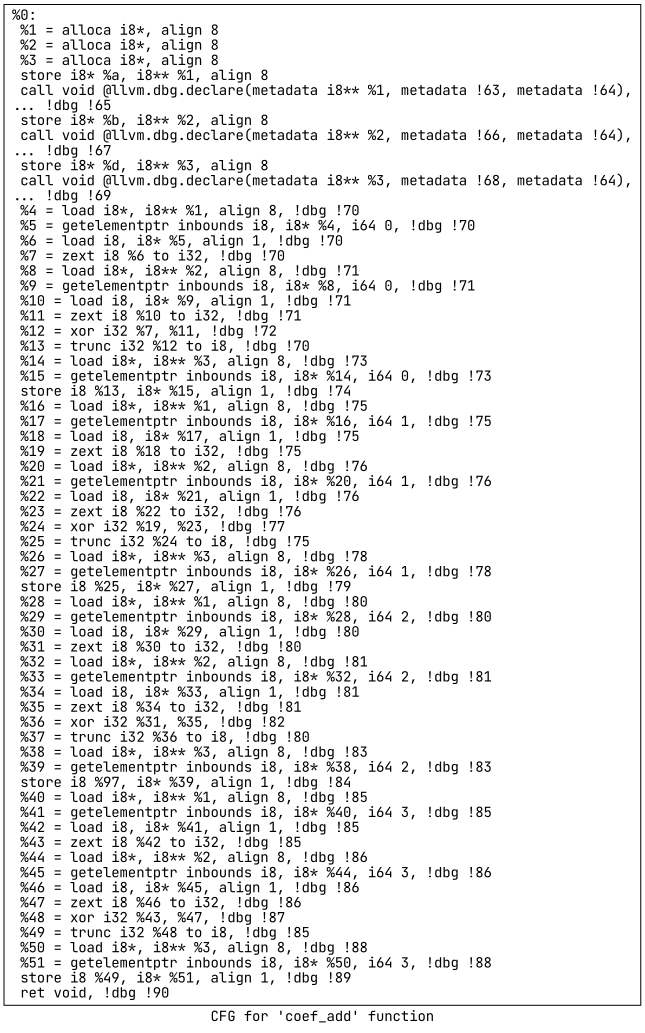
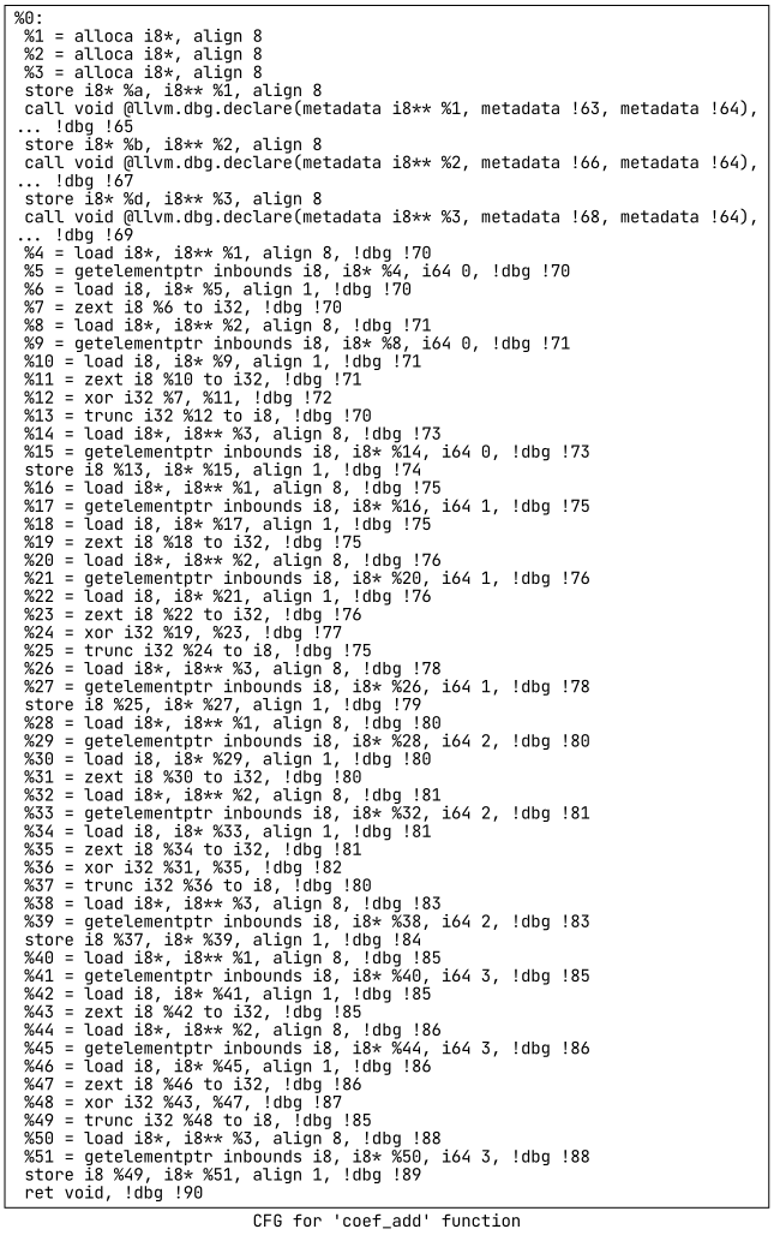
  digraph {
    label="CFG for 'coef_add' function"
    fontname="JetBrains Mono"
-   n1 [label="{%0:\l  %1 = alloca i8*, align 8\l  %2 = alloca i8*, align 8\l  %3 = alloca i8*, align 8\l  store i8* %a, i8** %1, align 8\l  call void @llvm.dbg.declare(metadata i8** %1, metadata !63, metadata !64),\l... !dbg !65\l  store i8* %b, i8** %2, align 8\l  call void @llvm.dbg.declare(metadata i8** %2, metadata !66, metadata !64),\l... !dbg !67\l  store i8* %d, i8** %3, align 8\l  call void @llvm.dbg.declare(metadata i8** %3, metadata !68, metadata !64),\l... !dbg !69\l  %4 = load i8*, i8** %1, align 8, !dbg !70\l  %5 = getelementptr inbounds i8, i8* %4, i64 0, !dbg !70\l  %6 = load i8, i8* %5, align 1, !dbg !70\l  %7 = zext i8 %6 to i32, !dbg !70\l  %8 = load i8*, i8** %2, align 8, !dbg !71\l  %9 = getelementptr inbounds i8, i8* %8, i64 0, !dbg !71\l  %10 = load i8, i8* %9, align 1, !dbg !71\l  %11 = zext i8 %10 to i32, !dbg !71\l  %12 = xor i32 %7, %11, !dbg !72\l  %13 = trunc i32 %12 to i8, !dbg !70\l  %14 = load i8*, i8** %3, align 8, !dbg !73\l  %15 = getelementptr inbounds i8, i8* %14, i64 0, !dbg !73\l  store i8 %13, i8* %15, align 1, !dbg !74\l  %16 = load i8*, i8** %1, align 8, !dbg !75\l  %17 = getelementptr inbounds i8, i8* %16, i64 1, !dbg !75\l  %18 = load i8, i8* %17, align 1, !dbg !75\l  %19 = zext i8 %18 to i32, !dbg !75\l  %20 = load i8*, i8** %2, align 8, !dbg !76\l  %21 = getelementptr inbounds i8, i8* %20, i64 1, !dbg !76\l  %22 = load i8, i8* %21, align 1, !dbg !76\l  %23 = zext i8 %22 to i32, !dbg !76\l  %24 = xor i32 %19, %23, !dbg !77\l  %25 = trunc i32 %24 to i8, !dbg !75\l  %26 = load i8*, i8** %3, align 8, !dbg !78\l  %27 = getelementptr inbounds i8, i8* %26, i64 1, !dbg !78\l  store i8 %25, i8* %27, align 1, !dbg !79\l  %28 = load i8*, i8** %1, align 8, !dbg !80\l  %29 = getelementptr inbounds i8, i8* %28, i64 2, !dbg !80\l  %30 = load i8, i8* %29, align 1, !dbg !80\l  %31 = zext i8 %30 to i32, !dbg !80\l  %32 = load i8*, i8** %2, align 8, !dbg !81\l  %33 = getelementptr inbounds i8, i8* %32, i64 2, !dbg !81\l  %34 = load i8, i8* %33, align 1, !dbg !81\l  %35 = zext i8 %34 to i32, !dbg !81\l  %36 = xor i32 %31, %35, !dbg !82\l  %37 = trunc i32 %36 to i8, !dbg !80\l  %38 = load i8*, i8** %3, align 8, !dbg !83\l  %39 = getelementptr inbounds i8, i8* %38, i64 2, !dbg !83\l  store i8 %97, i8* %39, align 1, !dbg !84\l  %40 = load i8*, i8** %1, align 8, !dbg !85\l  %41 = getelementptr inbounds i8, i8* %40, i64 3, !dbg !85\l  %42 = load i8, i8* %41, align 1, !dbg !85\l  %43 = zext i8 %42 to i32, !dbg !85\l  %44 = load i8*, i8** %2, align 8, !dbg !86\l  %45 = getelementptr inbounds i8, i8* %44, i64 3, !dbg !86\l  %46 = load i8, i8* %45, align 1, !dbg !86\l  %47 = zext i8 %46 to i32, !dbg !86\l  %48 = xor i32 %43, %47, !dbg !87\l  %49 = trunc i32 %48 to i8, !dbg !85\l  %50 = load i8*, i8** %3, align 8, !dbg !88\l  %51 = getelementptr inbounds i8, i8* %50, i64 3, !dbg !88\l  store i8 %49, i8* %51, align 1, !dbg !89\l  ret void, !dbg !90\l}" shape=record fontname="JetBrains Mono"]
+   n1 [label="{%0:\l  %1 = alloca i8*, align 8\l  %2 = alloca i8*, align 8\l  %3 = alloca i8*, align 8\l  store i8* %a, i8** %1, align 8\l  call void @llvm.dbg.declare(metadata i8** %1, metadata !63, metadata !64),\l... !dbg !65\l  store i8* %b, i8** %2, align 8\l  call void @llvm.dbg.declare(metadata i8** %2, metadata !66, metadata !64),\l... !dbg !67\l  store i8* %d, i8** %3, align 8\l  call void @llvm.dbg.declare(metadata i8** %3, metadata !68, metadata !64),\l... !dbg !69\l  %4 = load i8*, i8** %1, align 8, !dbg !70\l  %5 = getelementptr inbounds i8, i8* %4, i64 0, !dbg !70\l  %6 = load i8, i8* %5, align 1, !dbg !70\l  %7 = zext i8 %6 to i32, !dbg !70\l  %8 = load i8*, i8** %2, align 8, !dbg !71\l  %9 = getelementptr inbounds i8, i8* %8, i64 0, !dbg !71\l  %10 = load i8, i8* %9, align 1, !dbg !71\l  %11 = zext i8 %10 to i32, !dbg !71\l  %12 = xor i32 %7, %11, !dbg !72\l  %13 = trunc i32 %12 to i8, !dbg !70\l  %14 = load i8*, i8** %3, align 8, !dbg !73\l  %15 = getelementptr inbounds i8, i8* %14, i64 0, !dbg !73\l  store i8 %13, i8* %15, align 1, !dbg !74\l  %16 = load i8*, i8** %1, align 8, !dbg !75\l  %17 = getelementptr inbounds i8, i8* %16, i64 1, !dbg !75\l  %18 = load i8, i8* %17, align 1, !dbg !75\l  %19 = zext i8 %18 to i32, !dbg !75\l  %20 = load i8*, i8** %2, align 8, !dbg !76\l  %21 = getelementptr inbounds i8, i8* %20, i64 1, !dbg !76\l  %22 = load i8, i8* %21, align 1, !dbg !76\l  %23 = zext i8 %22 to i32, !dbg !76\l  %24 = xor i32 %19, %23, !dbg !77\l  %25 = trunc i32 %24 to i8, !dbg !75\l  %26 = load i8*, i8** %3, align 8, !dbg !78\l  %27 = getelementptr inbounds i8, i8* %26, i64 1, !dbg !78\l  store i8 %25, i8* %27, align 1, !dbg !79\l  %28 = load i8*, i8** %1, align 8, !dbg !80\l  %29 = getelementptr inbounds i8, i8* %28, i64 2, !dbg !80\l  %30 = load i8, i8* %29, align 1, !dbg !80\l  %31 = zext i8 %30 to i32, !dbg !80\l  %32 = load i8*, i8** %2, align 8, !dbg !81\l  %33 = getelementptr inbounds i8, i8* %32, i64 2, !dbg !81\l  %34 = load i8, i8* %33, align 1, !dbg !81\l  %35 = zext i8 %34 to i32, !dbg !81\l  %36 = xor i32 %31, %35, !dbg !82\l  %37 = trunc i32 %36 to i8, !dbg !80\l  %38 = load i8*, i8** %3, align 8, !dbg !83\l  %39 = getelementptr inbounds i8, i8* %38, i64 2, !dbg !83\l  store i8 %37, i8* %39, align 1, !dbg !84\l  %40 = load i8*, i8** %1, align 8, !dbg !85\l  %41 = getelementptr inbounds i8, i8* %40, i64 3, !dbg !85\l  %42 = load i8, i8* %41, align 1, !dbg !85\l  %43 = zext i8 %42 to i32, !dbg !85\l  %44 = load i8*, i8** %2, align 8, !dbg !86\l  %45 = getelementptr inbounds i8, i8* %44, i64 3, !dbg !86\l  %46 = load i8, i8* %45, align 1, !dbg !86\l  %47 = zext i8 %46 to i32, !dbg !86\l  %48 = xor i32 %43, %47, !dbg !87\l  %49 = trunc i32 %48 to i8, !dbg !85\l  %50 = load i8*, i8** %3, align 8, !dbg !88\l  %51 = getelementptr inbounds i8, i8* %50, i64 3, !dbg !88\l  store i8 %49, i8* %51, align 1, !dbg !89\l  ret void, !dbg !90\l}" shape=record fontname="JetBrains Mono"]
  }
